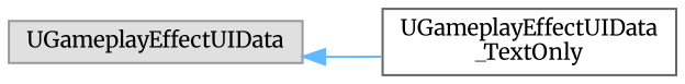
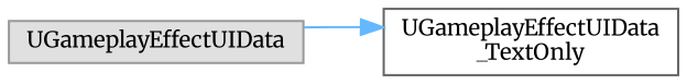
  digraph {
    rankdir=LR
    fontname=Merriweather
    node [fontname=Merriweather fontsize=10 shape=box style=filled]
    n1 [color=grey60 fillcolor="#E0E0E0" height=0.2 label=UGameplayEffectUIData width=0.4]
    n2 [color=grey40 fillcolor=white height=0.2 label="UGameplayEffectUIData\l_TextOnly" width=0.4]
-   n1 -> n2 [color=steelblue1 dir=back fontname=Merriweather fontsize=10 labelfontname=Helvetica labelfontsize=10 style=solid]
+   n2 -> n1 [color=steelblue1 dir=back fontname=Merriweather fontsize=10 labelfontname=Helvetica labelfontsize=10 style=solid]
  }
